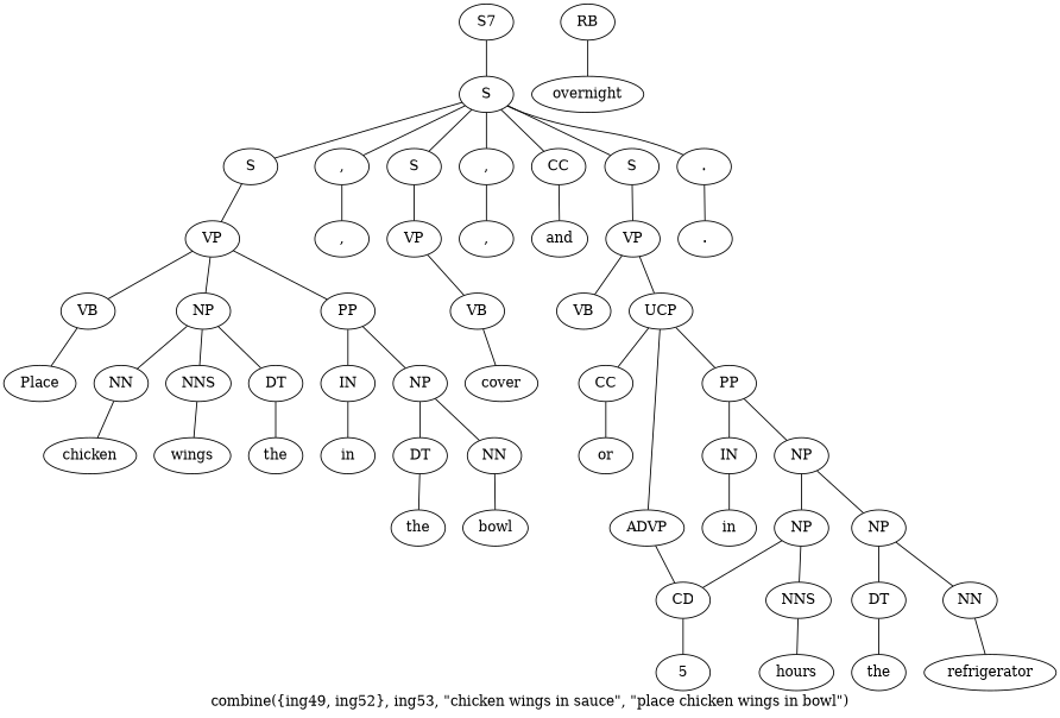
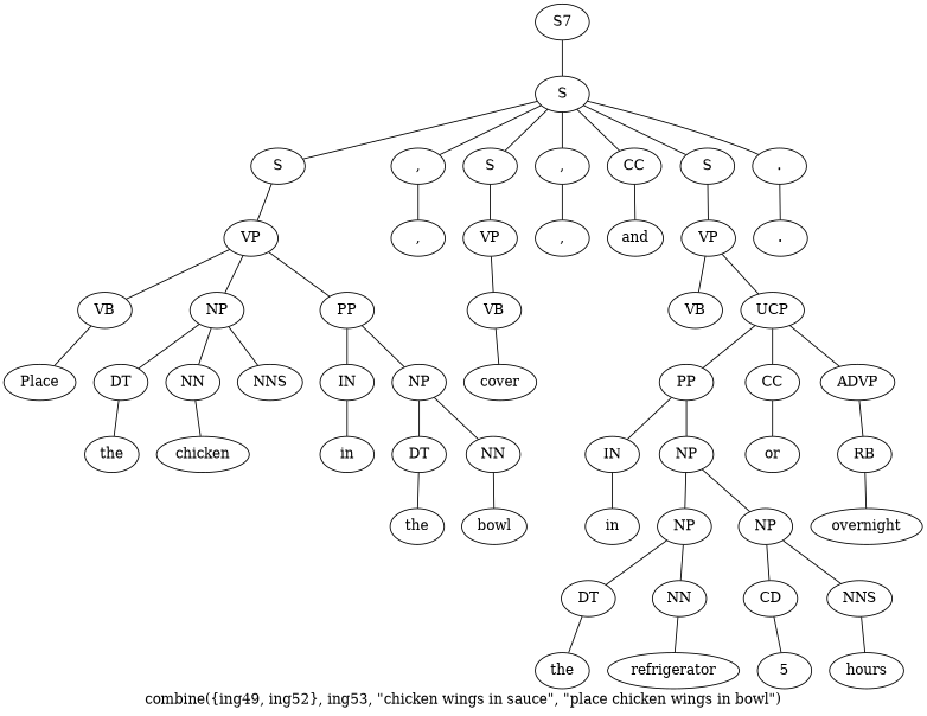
  graph {
    label="combine({ing49, ing52}, ing53, \"chicken wings in sauce\", \"place chicken wings in bowl\")"
    n1 [label=S7]
    n2 [label=S]
    n3 [label=S]
    n4 [label=","]
    n5 [label=S]
    n6 [label=","]
    n7 [label=CC]
    n8 [label=S]
    n9 [label="."]
    n10 [label=VP]
    n11 [label=","]
    n12 [label=VP]
    n13 [label=","]
    n14 [label=and]
    n15 [label=VP]
    n16 [label="."]
    n17 [label=VB]
    n18 [label=NP]
    n19 [label=PP]
    n20 [label=Place]
    n21 [label=DT]
    n22 [label=NN]
    n23 [label=NNS]
    n24 [label=IN]
    n25 [label=NP]
    n26 [label=the]
    n27 [label=chicken]
-   n28 [label=wings]
    n29 [label=in]
    n30 [label=DT]
    n31 [label=NN]
    n32 [label=the]
    n33 [label=bowl]
    n34 [label=VB]
    n35 [label=cover]
    n36 [label=VB]
    n37 [label=UCP]
    n38 [label=PP]
    n39 [label=CC]
    n40 [label=ADVP]
    n41 [label=IN]
    n42 [label=NP]
    n43 [label=or]
    n44 [label=RB]
    n45 [label=in]
    n46 [label=NP]
    n47 [label=NP]
    n48 [label=DT]
    n49 [label=NN]
    n50 [label=CD]
    n51 [label=NNS]
    n52 [label=the]
    n53 [label=refrigerator]
    n54 [label=5]
    n55 [label=hours]
    n56 [label=overnight]
    n1 -- n2
    n2 -- n3
    n2 -- n4
    n2 -- n5
    n2 -- n6
    n2 -- n7
    n2 -- n8
    n2 -- n9
    n3 -- n10
    n4 -- n11
    n5 -- n12
    n6 -- n13
    n7 -- n14
    n8 -- n15
    n9 -- n16
    n10 -- n17
    n10 -- n18
    n10 -- n19
    n12 -- n34
    n15 -- n36
    n15 -- n37
    n17 -- n20
    n18 -- n21
    n18 -- n22
    n18 -- n23
    n19 -- n24
    n19 -- n25
    n21 -- n26
    n22 -- n27
-   n23 -- n28
    n24 -- n29
    n25 -- n30
    n25 -- n31
    n30 -- n32
    n31 -- n33
    n34 -- n35
    n37 -- n38
    n37 -- n39
    n37 -- n40
    n38 -- n41
    n38 -- n42
    n39 -- n43
-   n40 -- n50
+   n40 -- n44
    n41 -- n45
    n42 -- n46
    n42 -- n47
    n44 -- n56
    n46 -- n48
    n46 -- n49
    n47 -- n50
    n47 -- n51
    n48 -- n52
    n49 -- n53
    n50 -- n54
    n51 -- n55
  }
